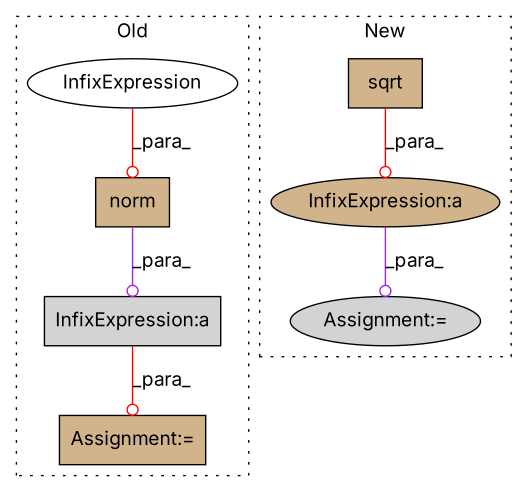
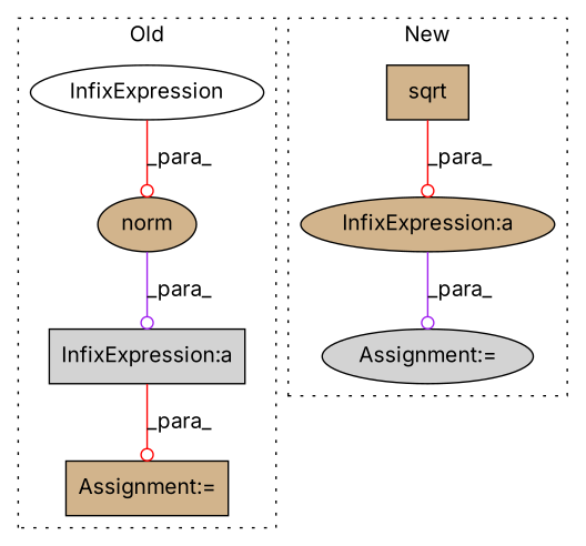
  digraph {
    fontname=Inter
    node [a=32 fillcolor=tan fontname=Inter l=1 shape=ellipse style=filled]
    edge [arrowhead=odot color=red fontname=Inter]
-   n1 [l="5,1" label=norm s="12835,12843" shape=box]
+   n1 [l="5,1" label=norm s="12835,12843"]
    n2 [a=34 fillcolor=white label=InfixExpression s=12842]
    n3 [a=7 label="Assignment:=" s=12816 shape=box]
    n4 [a=27 fillcolor=lightgrey l=3 label="InfixExpression:a" s=12819 shape=box]
    n5 [l="5,1" label=sqrt s="12971,12990" shape=box]
    n6 [a=7 fillcolor=lightgrey label="Assignment:=" s=12958]
    n7 [a=27 l=3 label="InfixExpression:a" s=12962]
    subgraph cluster_1 {
      label=Old
      style=dotted
      n1
      n2
      n3
      n4
    }
    subgraph cluster_2 {
      label=New
      style=dotted
      n5
      n6
      n7
    }
    n1 -> n4 [color=purple label=_para_]
    n2 -> n1 [label=_para_]
    n4 -> n3 [label=_para_]
    n5 -> n7 [label=_para_]
    n7 -> n6 [color=purple label=_para_]
  }
